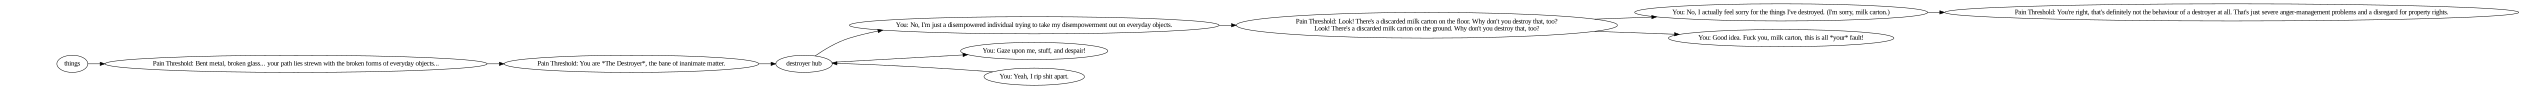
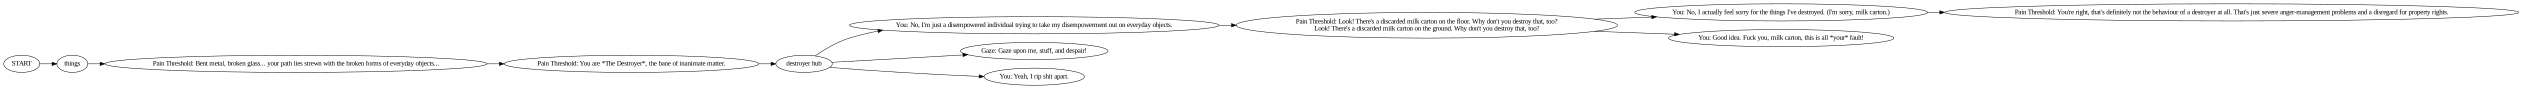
  digraph {
    fontname="Liberation Serif"
    rankdir=LR
    node [fontname="Liberation Serif"]
    edge [fontname="Liberation Serif"]
+   n1 [label=START]
    n2 [label=things]
    n3 [label="Pain Threshold: Bent metal, broken glass... your path lies strewn with the broken forms of everyday objects..."]
    n4 [label="Pain Threshold: You are *The Destroyer*, the bane of inanimate matter."]
    n5 [label="destroyer hub"]
    n6 [label="You: No, I'm just a disempowered individual trying to take my disempowerment out on everyday objects."]
-   n7 [label="You: Gaze upon me, stuff, and despair!"]
+   n7 [label="Gaze: Gaze upon me, stuff, and despair!"]
    n8 [label="You: Yeah, I rip shit apart."]
    n9 [label="Pain Threshold: Look! There's a discarded milk carton on the floor. Why don't you destroy that, too?\nLook! There's a discarded milk carton on the ground. Why don't you destroy that, too?"]
    n10 [label="You: No, I actually feel sorry for the things I've destroyed. (I'm sorry, milk carton.)"]
    n11 [label="You: Good idea. Fuck you, milk carton, this is all *your* fault!"]
    n12 [label="Pain Threshold: You're right, that's definitely not the behaviour of a destroyer at all. That's just severe anger-management problems and a disregard for property rights."]
+   n1 -> n2
    n2 -> n3
    n3 -> n4
    n4 -> n5
    n5 -> n6
    n5 -> n7
-   n8 -> n5
+   n5 -> n8
    n6 -> n9
    n9 -> n10
    n9 -> n11
    n10 -> n12
  }
